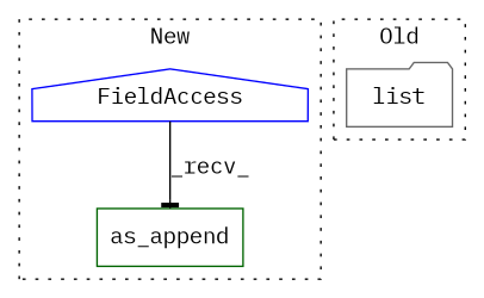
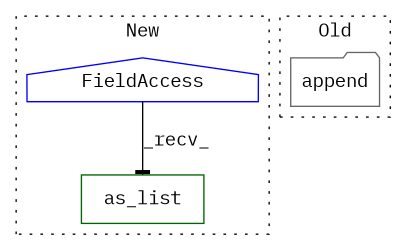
  digraph {
    fontname="IBM Plex Mono"
    node [a=32 fontname="IBM Plex Mono"]
-   n1 [l=9 label=as_append s=4727 shape=box color=darkgreen]
+   n1 [l=9 label=as_list s=4727 shape=box color=darkgreen]
    n2 [a=22 l=7 label=FieldAccess s=4719 shape=house color=blue]
-   n3 [l="7,1" label=list s="4716,4745" shape=folder color=gray40]
+   n3 [l="7,1" label=append s="4716,4745" shape=folder color=gray40]
    subgraph cluster_1 {
      label=New
      style=dotted
      n1
      n2
    }
    subgraph cluster_2 {
      label=Old
      style=dotted
      n3
    }
    n2 -> n1 [label=_recv_ arrowhead=tee fontname="IBM Plex Mono"]
  }
